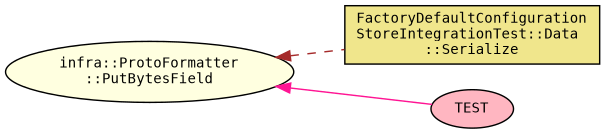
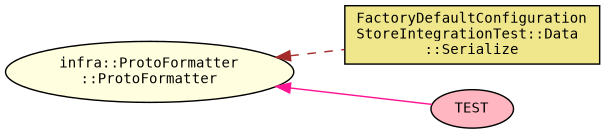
  digraph {
    rankdir=LR
    fontname="DejaVu Sans Mono"
    node [color=black fontname="DejaVu Sans Mono" fontsize=10 shape=ellipse style=filled]
    edge [dir=back fontname="DejaVu Sans Mono" fontsize=10 labelfontname=Helvetica labelfontsize=10]
-   n1 [fillcolor=lightyellow fontcolor=black height=0.2 label="infra::ProtoFormatter\l::PutBytesField" width=0.4]
+   n1 [fillcolor=lightyellow fontcolor=black height=0.2 label="infra::ProtoFormatter\l::ProtoFormatter" width=0.4]
    n2 [fillcolor=khaki height=0.2 label="FactoryDefaultConfiguration\lStoreIntegrationTest::Data\l::Serialize" shape=box width=0.4]
    n3 [fillcolor=lightpink height=0.2 label=TEST width=0.4]
    n1 -> n2 [color=brown style=dashed]
    n1 -> n3 [color=deeppink style=solid]
  }
